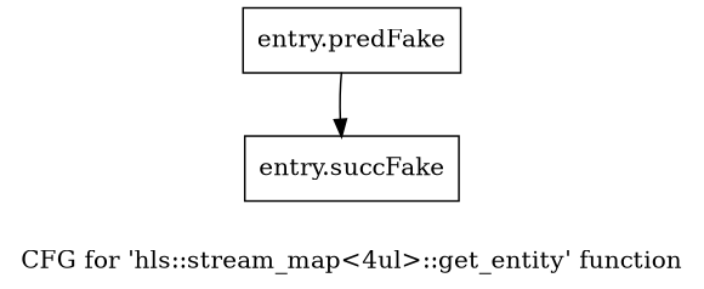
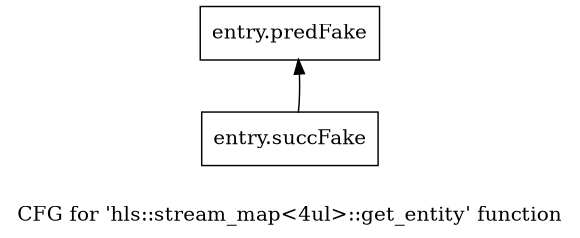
  digraph {
    label="CFG for 'hls::stream_map\<4ul\>::get_entity' function"
    node [shape=record]
    n1 [label="{entry.predFake}"]
    n2 [filename="/tools/Xilinx/Vitis_HLS/2022.1/include/hls_stream_thread_unsafe.h" label="{entry.succFake}" linenumber=234]
-   n1 -> n2 [execusionnum=406 filename="/tools/Xilinx/Vitis_HLS/2022.1/include/hls_stream_thread_unsafe.h"]
+   n2 -> n1 [execusionnum=406 filename="/tools/Xilinx/Vitis_HLS/2022.1/include/hls_stream_thread_unsafe.h"]
  }
